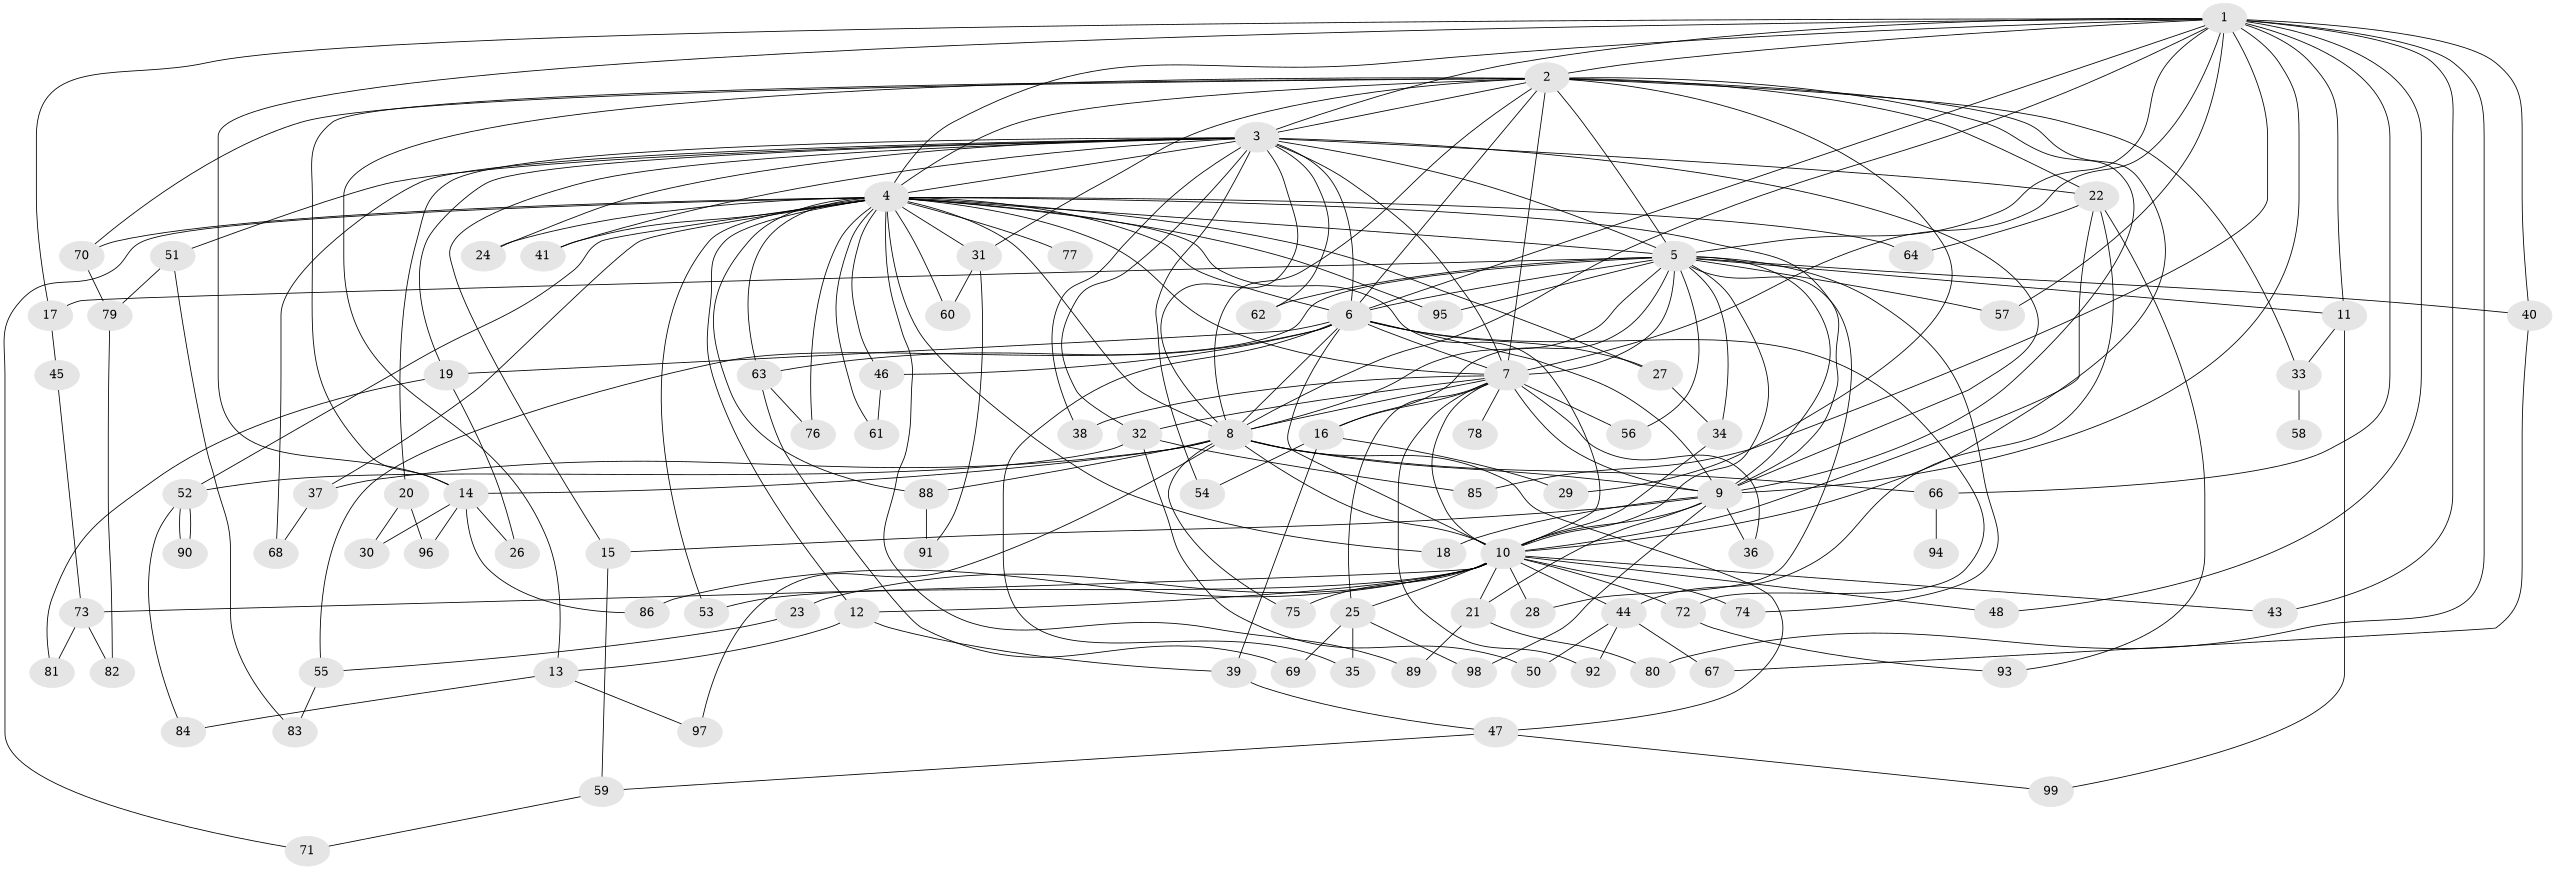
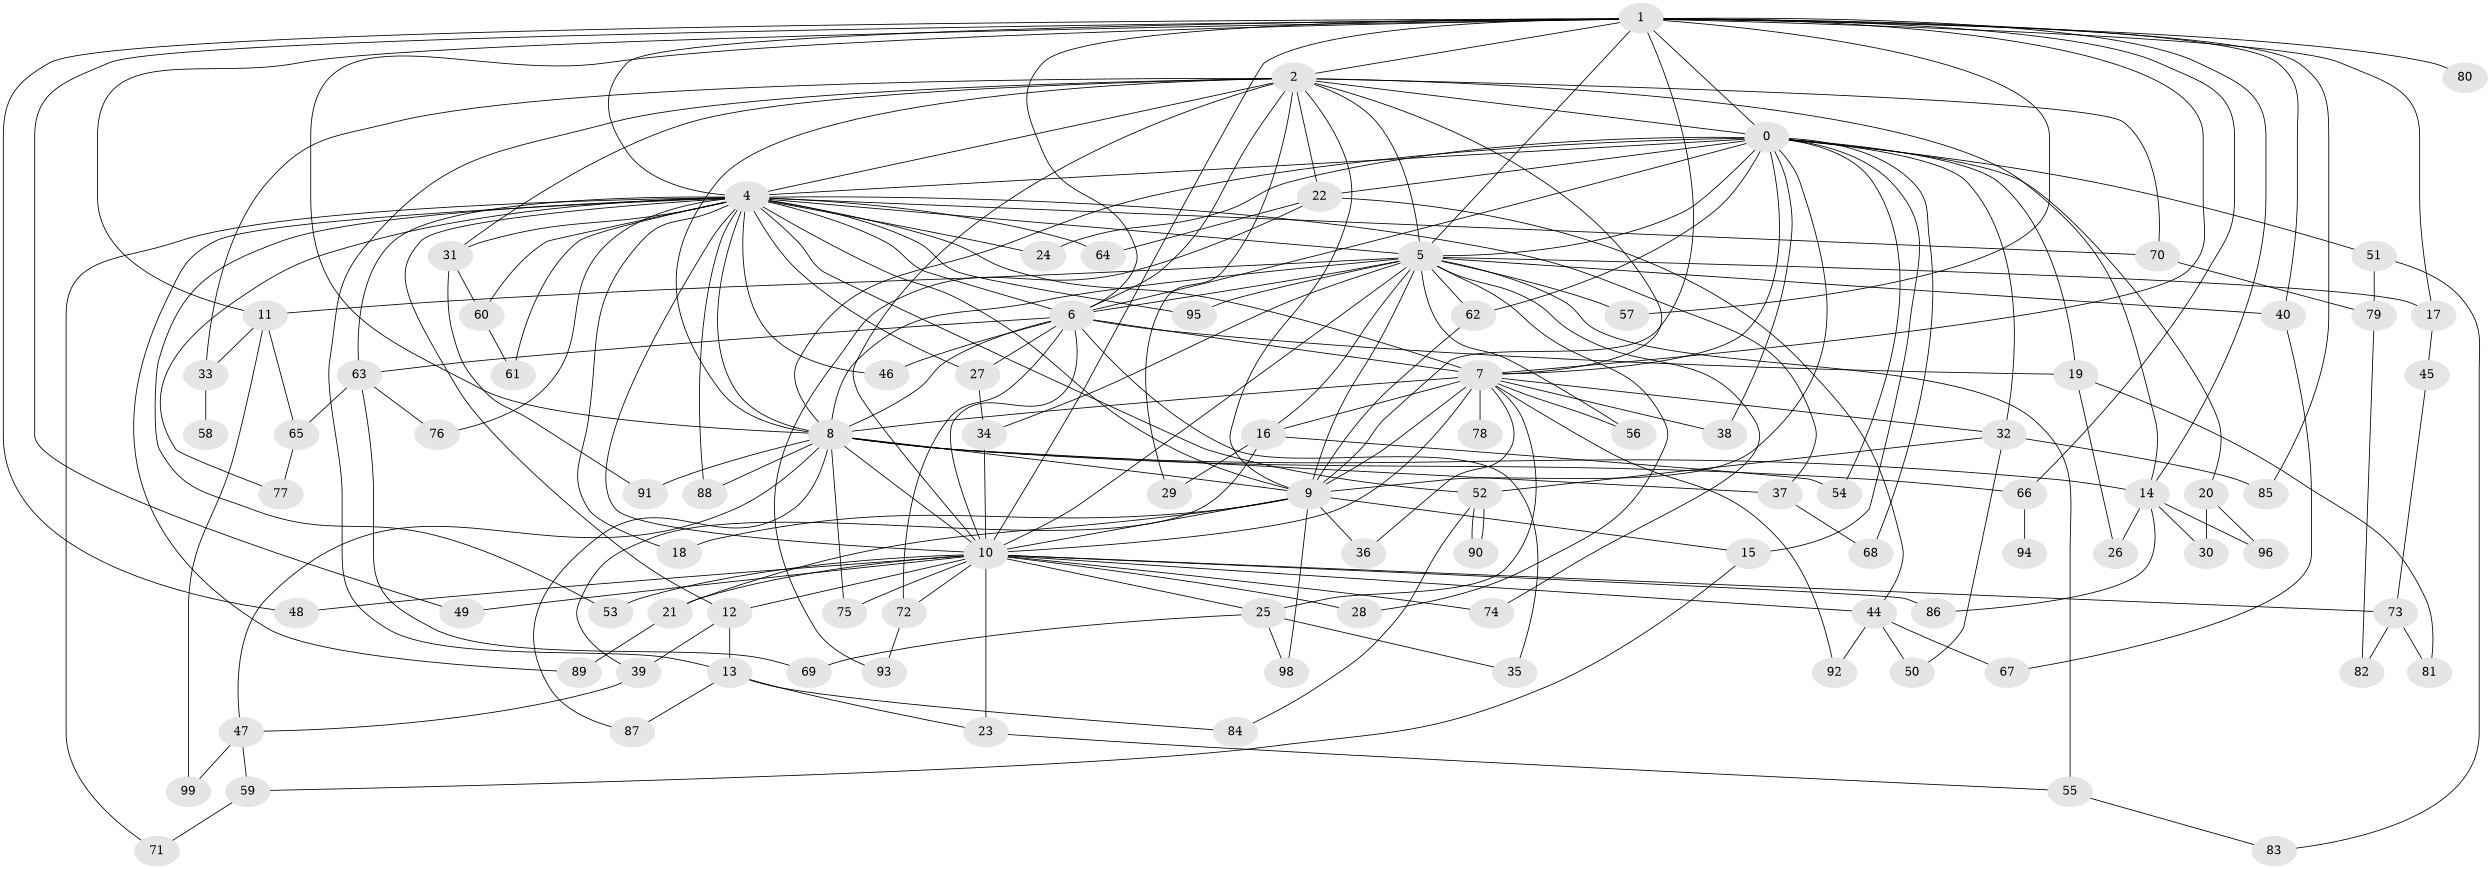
  graph {
    node [color=gray90 style=filled]
    1
    2
-   3
+   3 [label=0]
    4
    5
    6
    7
    8
    9
    10
    11
    14
    17
    40
    48
-   49 [label=43]
+   49
    57
    66
    80
    85
    13
    22
    29
    31
    33
    70
    51
    20
    15
    19
    24
    32
    38
-   41
    54
    62
    68
    12
    18
    27
    37
    46
    52
    53
    60
    61
    63
    64
    71
    76
    77
    88
    89
    95
    16
    28
    34
    55
    56
    74
    35
    72
    25
    36
    78
    92
    47
    75
-   87 [label=97]
+   87
    91
    21
    98
    23
    44
    73
    86
+   65
    99
    26
    30
    96
    45
    67
    79
    83
    94
    84
    93
    58
    59
    81
    50
    39
    90
    69
    82
    1 -- 2
    1 -- 3
    1 -- 4
    1 -- 5
    1 -- 6
    1 -- 7
    1 -- 8
    1 -- 9
-   22 -- 10
+   1 -- 10
    1 -- 11
    1 -- 14
    1 -- 17
    1 -- 40
    1 -- 48
    1 -- 49
    1 -- 57
    1 -- 66
    1 -- 80
    1 -- 85
    2 -- 3
    2 -- 4
    2 -- 5
    2 -- 6
    2 -- 7
    2 -- 8
    2 -- 9
    2 -- 10
    2 -- 14
    2 -- 13
    2 -- 22
    2 -- 29
    2 -- 31
    2 -- 33
    2 -- 70
    3 -- 4
    3 -- 5
    3 -- 6
    3 -- 7
    3 -- 8
    3 -- 9
    3 -- 22
    3 -- 51
    3 -- 20
    3 -- 15
    3 -- 19
    3 -- 24
    3 -- 32
    3 -- 38
-   3 -- 41
    3 -- 54
    3 -- 62
    3 -- 68
    4 -- 5
    4 -- 6
    4 -- 7
    4 -- 8
    4 -- 9
    4 -- 10
    4 -- 31
    4 -- 70
    4 -- 24
-   4 -- 41
    4 -- 12
    4 -- 18
    4 -- 27
    4 -- 37
    4 -- 46
    4 -- 52
    4 -- 53
    4 -- 60
    4 -- 61
    4 -- 63
    4 -- 64
    4 -- 71
    4 -- 76
    4 -- 77
    4 -- 88
    4 -- 89
    4 -- 95
    5 -- 6
-   5 -- 7
    5 -- 8
    5 -- 9
    5 -- 10
    5 -- 11
    5 -- 17
    5 -- 40
    5 -- 57
    5 -- 62
    5 -- 95
    5 -- 16
    5 -- 28
    5 -- 34
    5 -- 55
    5 -- 56
    5 -- 74
    6 -- 7
    6 -- 8
-   6 -- 9
+   62 -- 9
    6 -- 10
    6 -- 19
    6 -- 27
    6 -- 46
    6 -- 63
    6 -- 35
    6 -- 72
    7 -- 8
    7 -- 9
    7 -- 10
    7 -- 32
    7 -- 38
    7 -- 16
    7 -- 56
    7 -- 25
    7 -- 36
    7 -- 78
    7 -- 92
    8 -- 9
    8 -- 10
    8 -- 14
    8 -- 66
    8 -- 37
    8 -- 88
    8 -- 47
    8 -- 75
    8 -- 87
-   88 -- 91
+   8 -- 91
    9 -- 10
    9 -- 15
    9 -- 18
    9 -- 36
    9 -- 21
    9 -- 98
    10 -- 48
    10 -- 49
    10 -- 12
    10 -- 53
    10 -- 28
    10 -- 74
    10 -- 72
    10 -- 25
    10 -- 75
    10 -- 21
    10 -- 23
    10 -- 44
    10 -- 73
    10 -- 86
    11 -- 33
+   11 -- 65
    11 -- 99
    14 -- 86
    14 -- 26
    14 -- 30
    14 -- 96
    17 -- 45
    40 -- 67
    66 -- 94
    13 -- 87
+   13 -- 23
    13 -- 84
    22 -- 64
    22 -- 44
    22 -- 93
    31 -- 60
    31 -- 91
    33 -- 58
    70 -- 79
    51 -- 79
    51 -- 83
    20 -- 30
    20 -- 96
    15 -- 59
    19 -- 26
    19 -- 81
    32 -- 85
    32 -- 52
    32 -- 50
    12 -- 13
    12 -- 39
    27 -- 34
    37 -- 68
    52 -- 84
    52 -- 90
    52 -- 90
-   46 -- 61
+   60 -- 61
    63 -- 76
+   63 -- 65
    63 -- 69
    16 -- 29
    16 -- 54
    16 -- 39
    34 -- 10
    55 -- 83
    72 -- 93
    25 -- 35
    25 -- 98
    25 -- 69
    47 -- 99
    47 -- 59
-   21 -- 80
    21 -- 89
    23 -- 55
    44 -- 92
    44 -- 67
    44 -- 50
    73 -- 81
    73 -- 82
+   65 -- 77
    45 -- 73
    79 -- 82
    59 -- 71
    39 -- 47
  }
